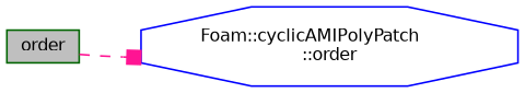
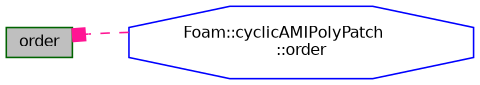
  digraph {
    rankdir=LR
    node [fontname=Helvetica fontsize=10]
    n1 [color=darkgreen fillcolor=grey75 fontcolor=black height=0.2 label=order shape=box style=filled width=0.4]
    n2 [color=blue height=0.2 label="Foam::cyclicAMIPolyPatch\l::order" shape=octagon width=0.4]
-   n1 -> n2 [color=deeppink fontname=Helvetica fontsize=10 labelfontname=Helvetica labelfontsize=10 style=dashed arrowhead=box]
+   n2 -> n1 [color=deeppink fontname=Helvetica fontsize=10 labelfontname=Helvetica labelfontsize=10 style=dashed arrowhead=box]
  }
